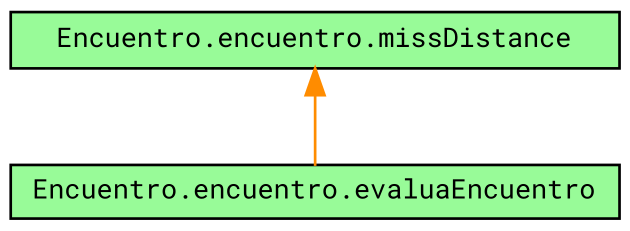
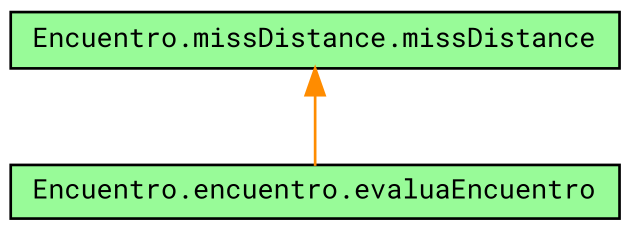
  digraph {
    rankdir=TB
    fontname="Roboto Mono"
    node [color=black fillcolor=palegreen fontname="Roboto Mono" fontsize=10 shape=record style=filled]
-   n1 [fontcolor=black height=0.2 label="Encuentro.encuentro.missDistance" width=0.4]
+   n1 [fontcolor=black height=0.2 label="Encuentro.missDistance.missDistance" width=0.4]
    n2 [height=0.2 label="Encuentro.encuentro.evaluaEncuentro" width=0.4]
    n1 -> n2 [color=darkorange dir=back fontname="Roboto Mono" fontsize=10 labelfontname=Helvetica labelfontsize=10 style=solid]
  }
